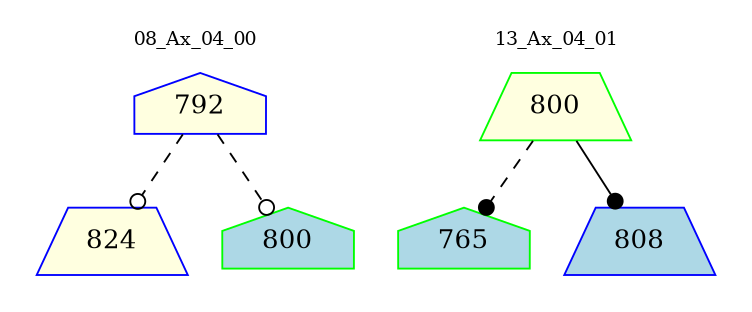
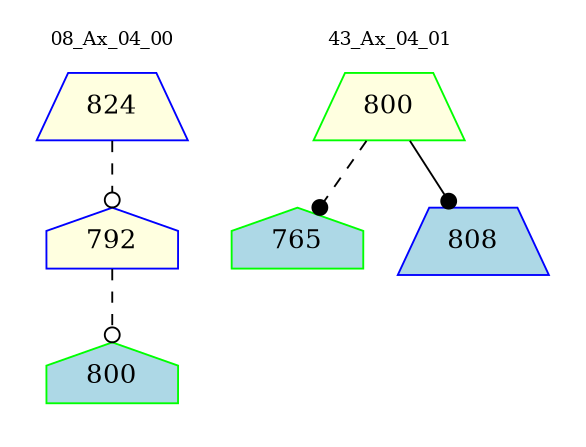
  digraph {
    node [color=blue fillcolor=lightyellow shape=house style=filled]
    edge [arrowhead=odot color=black style=dashed]
    n1 [label=792]
    n2 [label=824 shape=trapezium]
    n3 [color=green fillcolor=lightblue label=800]
    n4 [color=green label=800 shape=trapezium]
    n5 [color=green fillcolor=lightblue label=765]
    n6 [fillcolor=lightblue label=808 shape=trapezium]
    subgraph cluster_1 {
      color=white
      fontsize=10
      label="08_Ax_04_00"
      n1
      n2
      n3
    }
    subgraph cluster_2 {
      color=white
      fontsize=10
-     label="13_Ax_04_01"
+     label="43_Ax_04_01"
      n4
      n5
      n6
    }
-   n1 -> n2
+   n2 -> n1
    n1 -> n3
    n4 -> n5 [arrowhead=dot]
    n4 -> n6 [arrowhead=dot style=solid]
  }
